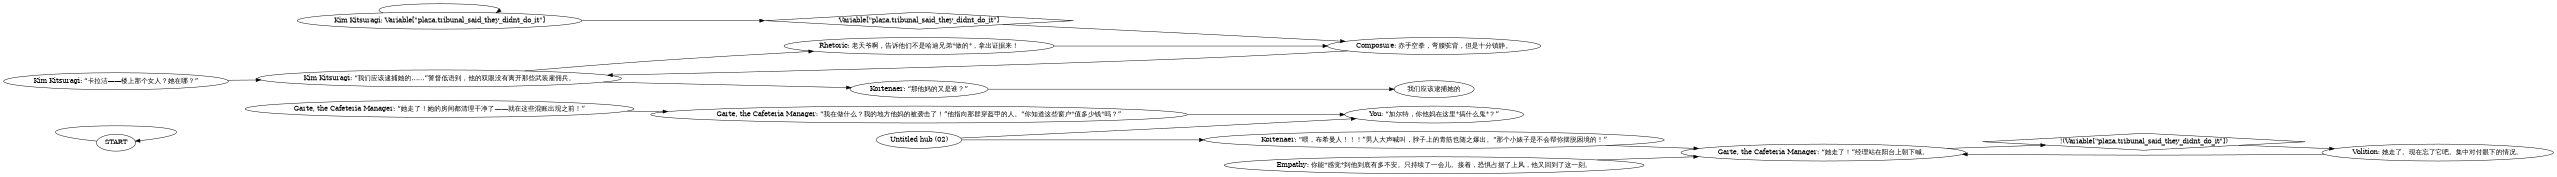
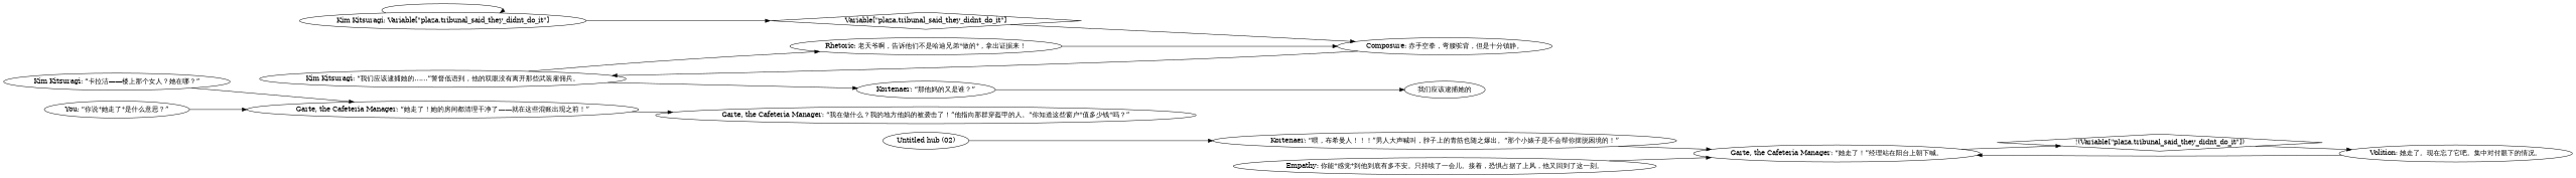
  digraph {
    rankdir=LR
-   n1 [label=START]
    n2 [label="我们应该逮捕她的"]
    n3 [label="Kim Kitsuragi: “卡拉洁——楼上那个女人？她在哪？”"]
    n4 [label="Kim Kitsuragi: “我们应该逮捕她的……”警督低语到，他的双眼没有离开那些武装雇佣兵。"]
    n5 [label="Kortenaer: “那他妈的又是谁？”"]
    n6 [label="Rhetoric: 老天爷啊，告诉他们不是哈迪兄弟*做的*，拿出证据来！"]
    n7 [label="Untitled hub (02)"]
    n8 [label="Kortenaer: “喂，布希曼人！！！”男人大声喊叫，脖子上的青筋也随之爆出。“那个小婊子是不会帮你摆脱困境的！”"]
-   n9 [label="You: “加尔特，你他妈在这里*搞什么鬼*？”"]
    n10 [label="Garte, the Cafeteria Manager: “她走了！”经理站在阳台上朝下喊。"]
    n11 [label="Empathy: 你能*感觉*到他到底有多不安。只持续了一会儿。接着，恐惧占据了上风，他又回到了这一刻。"]
    n12 [label="!(Variable[\"plaza.tribunal_said_they_didnt_do_it\"])" shape=diamond]
    n13 [label="Volition: 她走了。现在忘了它吧。集中对付眼下的情况。"]
+   n14 [label="You: “你说*她走了*是什么意思？”"]
    n15 [label="Garte, the Cafeteria Manager: “她走了！她的房间都清理干净了——就在这些混账出现之前！”"]
    n16 [label="Composure: 赤手空拳，弯腰驼背，但是十分镇静。"]
    n17 [label="Garte, the Cafeteria Manager: “我在做什么？我的地方他妈的被袭击了！”他指向那群穿盔甲的人。“你知道这些窗户*值多少钱*吗？”"]
    n18 [label="Kim Kitsuragi: Variable[\"plaza.tribunal_said_they_didnt_do_it\"]"]
    n19 [label="Variable[\"plaza.tribunal_said_they_didnt_do_it\"]" shape=diamond]
-   n1 -> n1
-   n3 -> n4
+   n3 -> n15
    n4 -> n5
    n4 -> n6
    n5 -> n2
    n6 -> n16
    n7 -> n8
-   n7 -> n9
    n8 -> n10
    n10 -> n12
    n11 -> n10
    n12 -> n13
    n13 -> n10
+   n14 -> n15
    n15 -> n17
    n16 -> n4
-   n17 -> n9
    n18 -> n18
    n18 -> n19
    n19 -> n16
  }
